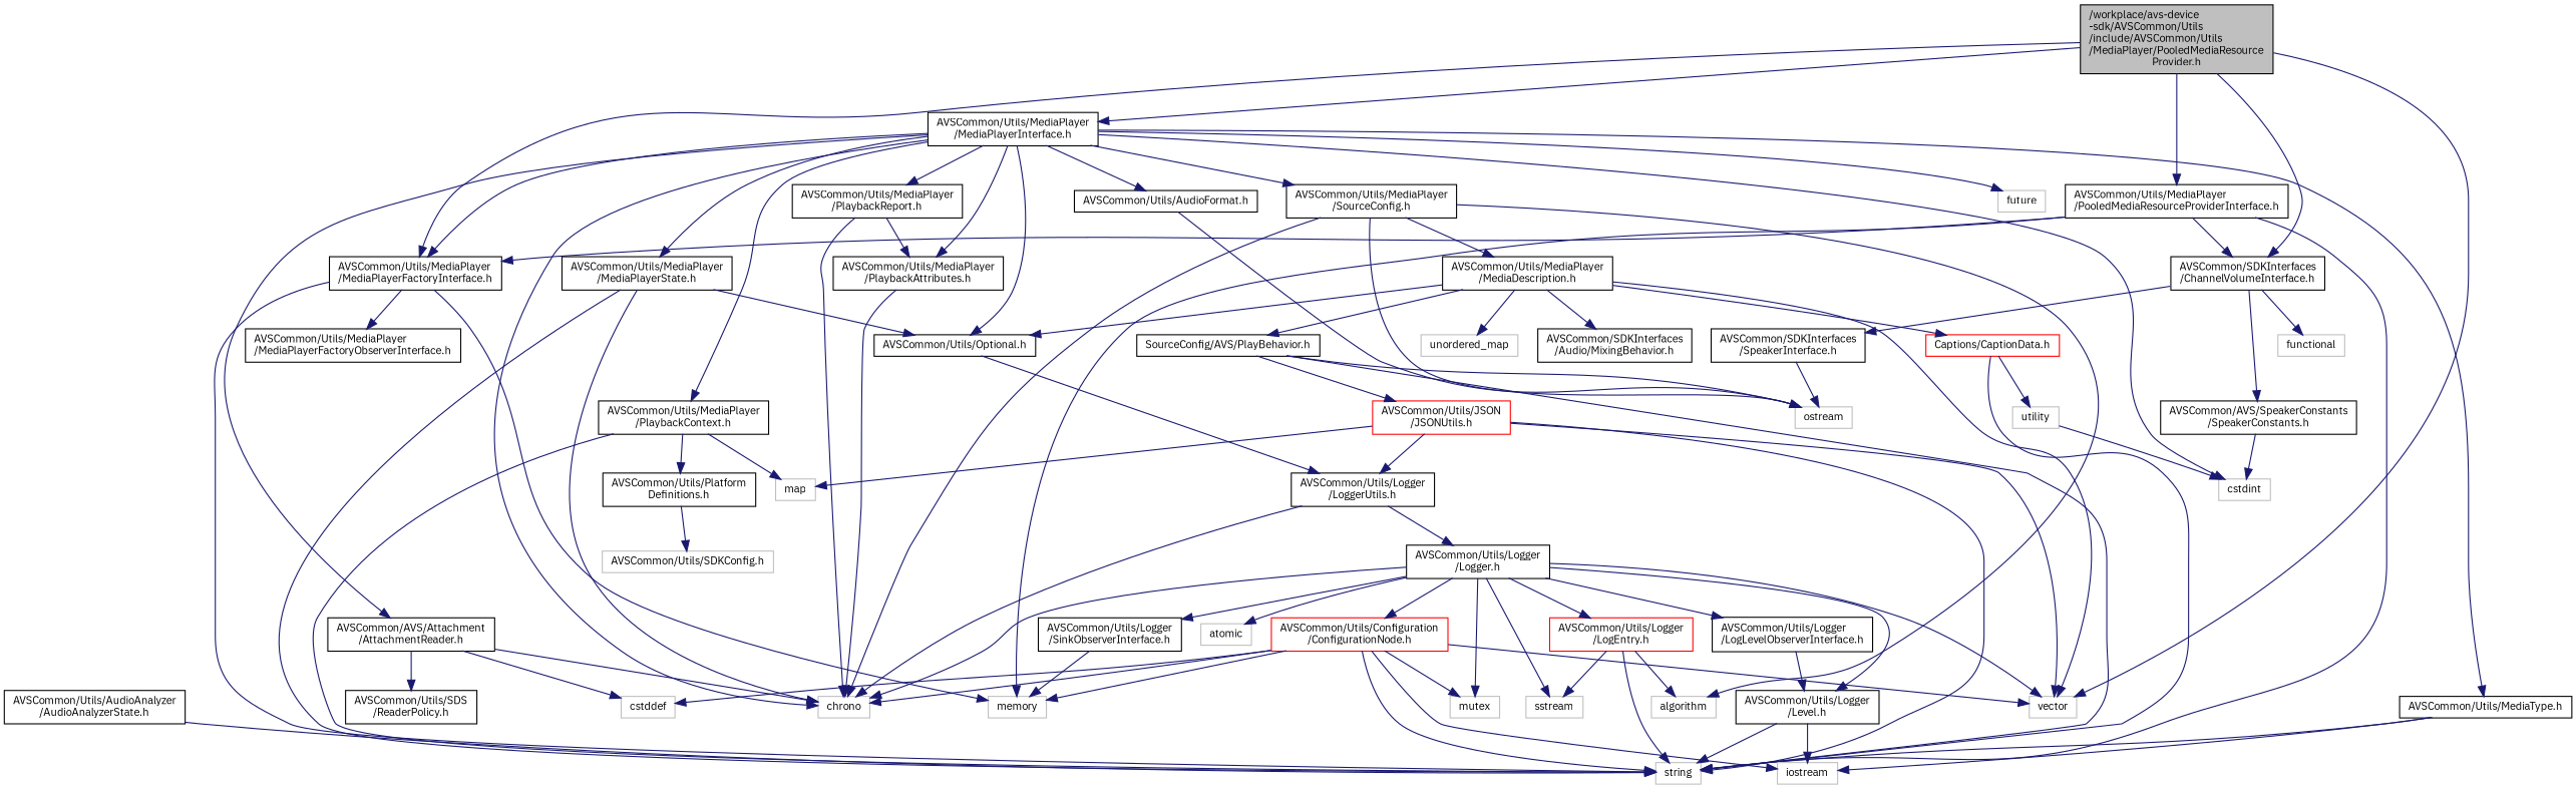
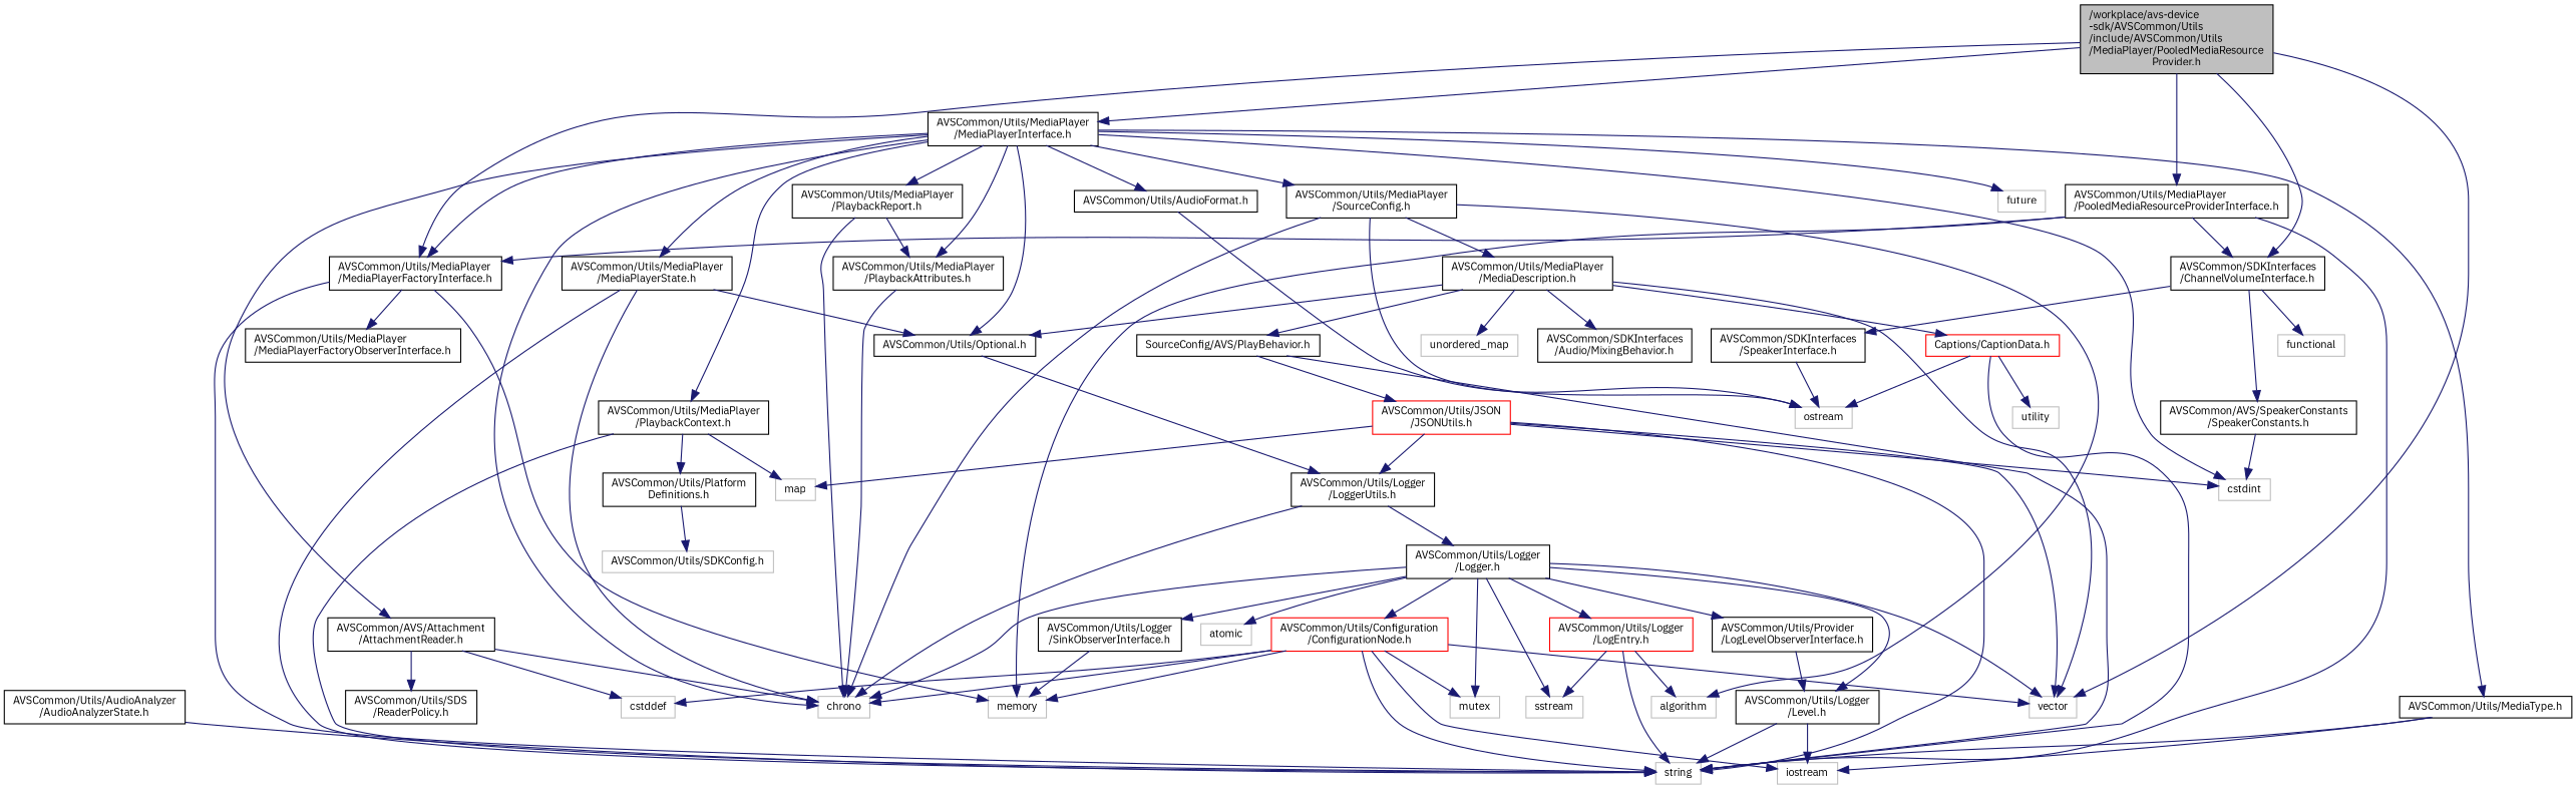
  digraph {
    fontname="IBM Plex Sans"
    node [color=black fillcolor=white fontname="IBM Plex Sans" fontsize=10 shape=record style=filled]
    edge [color=midnightblue fontname="IBM Plex Sans" fontsize=10 labelfontname=Helvetica labelfontsize=10 style=solid]
    n1 [fillcolor=grey75 fontcolor=black height=0.2 label="/workplace/avs-device\l-sdk/AVSCommon/Utils\l/include/AVSCommon/Utils\l/MediaPlayer/PooledMediaResource\lProvider.h" width=0.4]
    n2 [color=grey75 height=0.2 label=vector width=0.4]
    n3 [height=0.2 label="AVSCommon/SDKInterfaces\l/ChannelVolumeInterface.h" width=0.4]
    n4 [height=0.2 label="AVSCommon/Utils/MediaPlayer\l/MediaPlayerFactoryInterface.h" width=0.4]
    n5 [height=0.2 label="AVSCommon/Utils/MediaPlayer\l/PooledMediaResourceProviderInterface.h" width=0.4]
    n6 [height=0.2 label="AVSCommon/Utils/MediaPlayer\l/MediaPlayerInterface.h" width=0.4]
    n7 [color=grey75 height=0.2 label=functional width=0.4]
    n8 [height=0.2 label="AVSCommon/AVS/SpeakerConstants\l/SpeakerConstants.h" width=0.4]
    n9 [height=0.2 label="AVSCommon/SDKInterfaces\l/SpeakerInterface.h" width=0.4]
    n10 [color=grey75 height=0.2 label=memory width=0.4]
    n11 [color=grey75 height=0.2 label=string width=0.4]
    n12 [height=0.2 label="AVSCommon/Utils/MediaPlayer\l/MediaPlayerFactoryObserverInterface.h" width=0.4]
    n13 [color=grey75 height=0.2 label=cstdint width=0.4]
    n14 [color=grey75 height=0.2 label=chrono width=0.4]
    n15 [color=grey75 height=0.2 label=future width=0.4]
    n16 [height=0.2 label="AVSCommon/AVS/Attachment\l/AttachmentReader.h" width=0.4]
    n17 [height=0.2 label="AVSCommon/Utils/AudioFormat.h" width=0.4]
    n18 [height=0.2 label="AVSCommon/Utils/Optional.h" width=0.4]
    n19 [height=0.2 label="AVSCommon/Utils/MediaPlayer\l/MediaPlayerState.h" width=0.4]
    n20 [height=0.2 label="AVSCommon/Utils/MediaPlayer\l/PlaybackAttributes.h" width=0.4]
    n21 [height=0.2 label="AVSCommon/Utils/MediaPlayer\l/PlaybackContext.h" width=0.4]
    n22 [height=0.2 label="AVSCommon/Utils/MediaPlayer\l/PlaybackReport.h" width=0.4]
    n23 [height=0.2 label="AVSCommon/Utils/MediaPlayer\l/SourceConfig.h" width=0.4]
    n24 [height=0.2 label="AVSCommon/Utils/MediaType.h" width=0.4]
    n25 [color=grey75 height=0.2 label=ostream width=0.4]
    n26 [color=grey75 height=0.2 label=cstddef width=0.4]
    n27 [height=0.2 label="AVSCommon/Utils/SDS\l/ReaderPolicy.h" width=0.4]
    n28 [height=0.2 label="AVSCommon/Utils/Logger\l/LoggerUtils.h" width=0.4]
    n29 [color=grey75 height=0.2 label=map width=0.4]
    n30 [height=0.2 label="AVSCommon/Utils/Platform\lDefinitions.h" width=0.4]
    n31 [color=grey75 height=0.2 label=algorithm width=0.4]
    n32 [height=0.2 label="AVSCommon/Utils/MediaPlayer\l/MediaDescription.h" width=0.4]
    n33 [color=grey75 height=0.2 label=iostream width=0.4]
    n34 [height=0.2 label="AVSCommon/Utils/Logger\l/Logger.h" width=0.4]
    n35 [color=grey75 height=0.2 label=atomic width=0.4]
    n36 [color=grey75 height=0.2 label=mutex width=0.4]
    n37 [color=grey75 height=0.2 label=sstream width=0.4]
    n38 [color=red height=0.2 label="AVSCommon/Utils/Configuration\l/ConfigurationNode.h" width=0.4]
    n39 [height=0.2 label="AVSCommon/Utils/Logger\l/Level.h" width=0.4]
    n40 [color=red height=0.2 label="AVSCommon/Utils/Logger\l/LogEntry.h" width=0.4]
-   n41 [height=0.2 label="AVSCommon/Utils/Logger\l/LogLevelObserverInterface.h" width=0.4]
+   n41 [height=0.2 label="AVSCommon/Utils/Provider\l/LogLevelObserverInterface.h" width=0.4]
    n42 [height=0.2 label="AVSCommon/Utils/Logger\l/SinkObserverInterface.h" width=0.4]
    n43 [color=grey75 height=0.2 label="AVSCommon/Utils/SDKConfig.h" width=0.4]
    n44 [color=grey75 height=0.2 label=unordered_map width=0.4]
    n45 [height=0.2 label="SourceConfig/AVS/PlayBehavior.h" width=0.4]
    n46 [height=0.2 label="AVSCommon/SDKInterfaces\l/Audio/MixingBehavior.h" width=0.4]
    n47 [color=red height=0.2 label="Captions/CaptionData.h" width=0.4]
    n48 [color=red height=0.2 label="AVSCommon/Utils/JSON\l/JSONUtils.h" width=0.4]
    n49 [height=0.2 label="AVSCommon/Utils/AudioAnalyzer\l/AudioAnalyzerState.h" width=0.4]
    n50 [color=grey75 height=0.2 label=utility width=0.4]
    n1 -> n2
    n1 -> n3
    n1 -> n4
    n1 -> n5
    n1 -> n6
    n3 -> n7
    n3 -> n8
    n3 -> n9
    n4 -> n10
    n4 -> n11
    n4 -> n12
    n5 -> n3
    n5 -> n4
    n5 -> n10
    n5 -> n11
    n6 -> n4
    n6 -> n13
    n6 -> n14
    n6 -> n15
    n6 -> n16
    n6 -> n17
    n6 -> n18
    n6 -> n19
    n6 -> n20
    n6 -> n21
    n6 -> n22
    n6 -> n23
    n6 -> n24
    n8 -> n13
    n9 -> n25
    n16 -> n14
    n16 -> n26
    n16 -> n27
    n17 -> n25
    n18 -> n28
    n19 -> n11
    n19 -> n14
    n19 -> n18
    n20 -> n14
    n21 -> n11
    n21 -> n29
    n21 -> n30
    n22 -> n14
    n22 -> n20
    n23 -> n14
    n23 -> n25
    n23 -> n31
    n23 -> n32
    n24 -> n11
    n24 -> n33
    n28 -> n14
    n28 -> n34
    n30 -> n43
    n32 -> n2
    n32 -> n18
    n32 -> n44
    n32 -> n45
    n32 -> n46
    n32 -> n47
    n34 -> n2
    n34 -> n14
    n34 -> n35
    n34 -> n36
    n34 -> n37
    n34 -> n38
    n34 -> n39
    n34 -> n40
    n34 -> n41
    n34 -> n42
    n38 -> n2
    n38 -> n10
    n38 -> n11
    n38 -> n14
    n38 -> n26
    n38 -> n33
    n38 -> n36
    n39 -> n11
    n39 -> n33
    n40 -> n11
    n40 -> n31
    n40 -> n37
    n41 -> n39
    n42 -> n10
    n45 -> n11
-   n45 -> n25
+   n47 -> n25
    n45 -> n48
    n47 -> n11
    n47 -> n50
    n48 -> n2
    n48 -> n11
-   n50 -> n13
+   n48 -> n13
    n48 -> n28
    n48 -> n29
    n49 -> n11
  }
